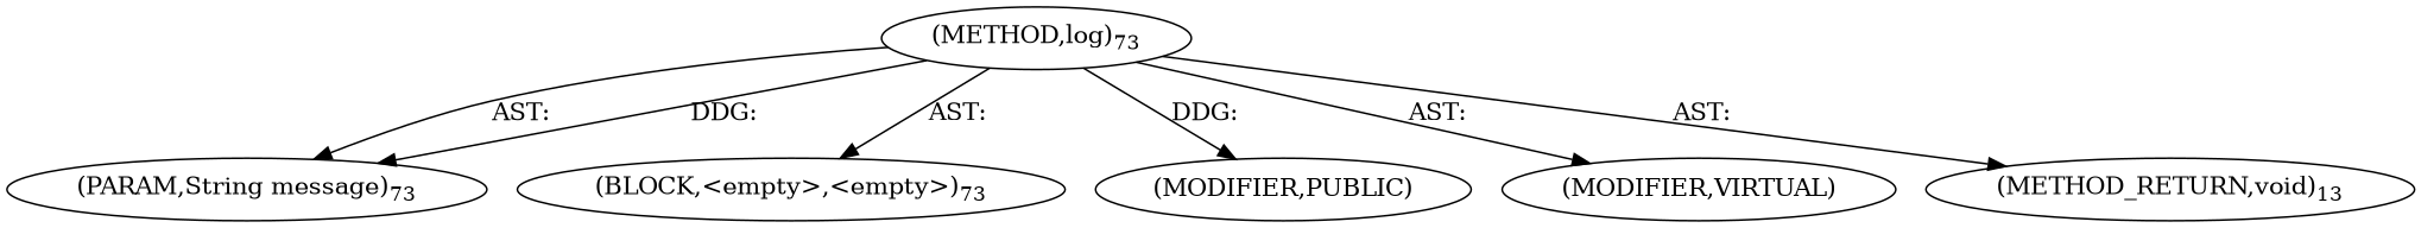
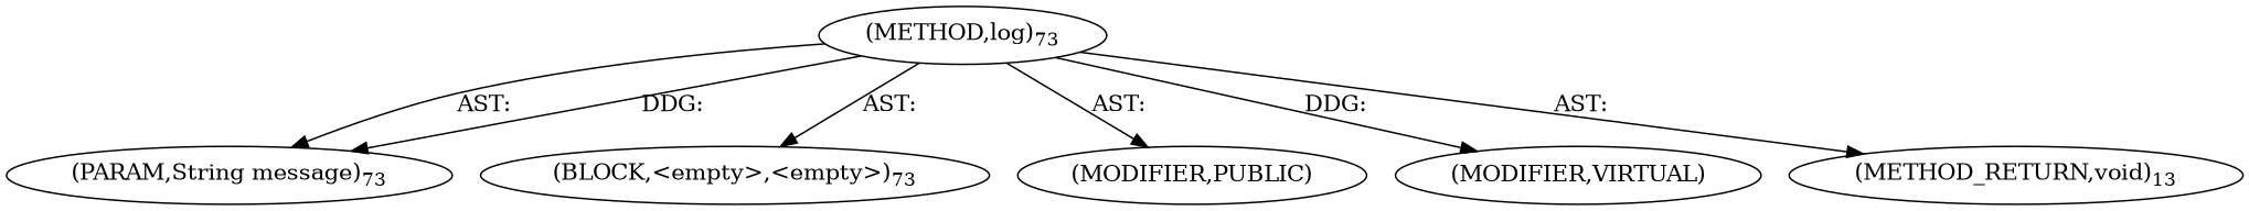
  digraph {
    n1 [label=<(METHOD,log)<SUB>73</SUB>>]
    n2 [label=<(PARAM,String message)<SUB>73</SUB>>]
    n3 [label=<(BLOCK,&lt;empty&gt;,&lt;empty&gt;)<SUB>73</SUB>>]
    n4 [label=<(MODIFIER,PUBLIC)>]
    n5 [label=<(MODIFIER,VIRTUAL)>]
    n6 [label=<(METHOD_RETURN,void)<SUB>13</SUB>>]
    n1 -> n2 [label="AST: "]
    n1 -> n2 [label="DDG: "]
    n1 -> n3 [label="AST: "]
-   n1 -> n4 [label="DDG: "]
-   n1 -> n5 [label="AST: "]
+   n1 -> n4 [label="AST: "]
+   n1 -> n5 [label="DDG: "]
    n1 -> n6 [label="AST: "]
  }
